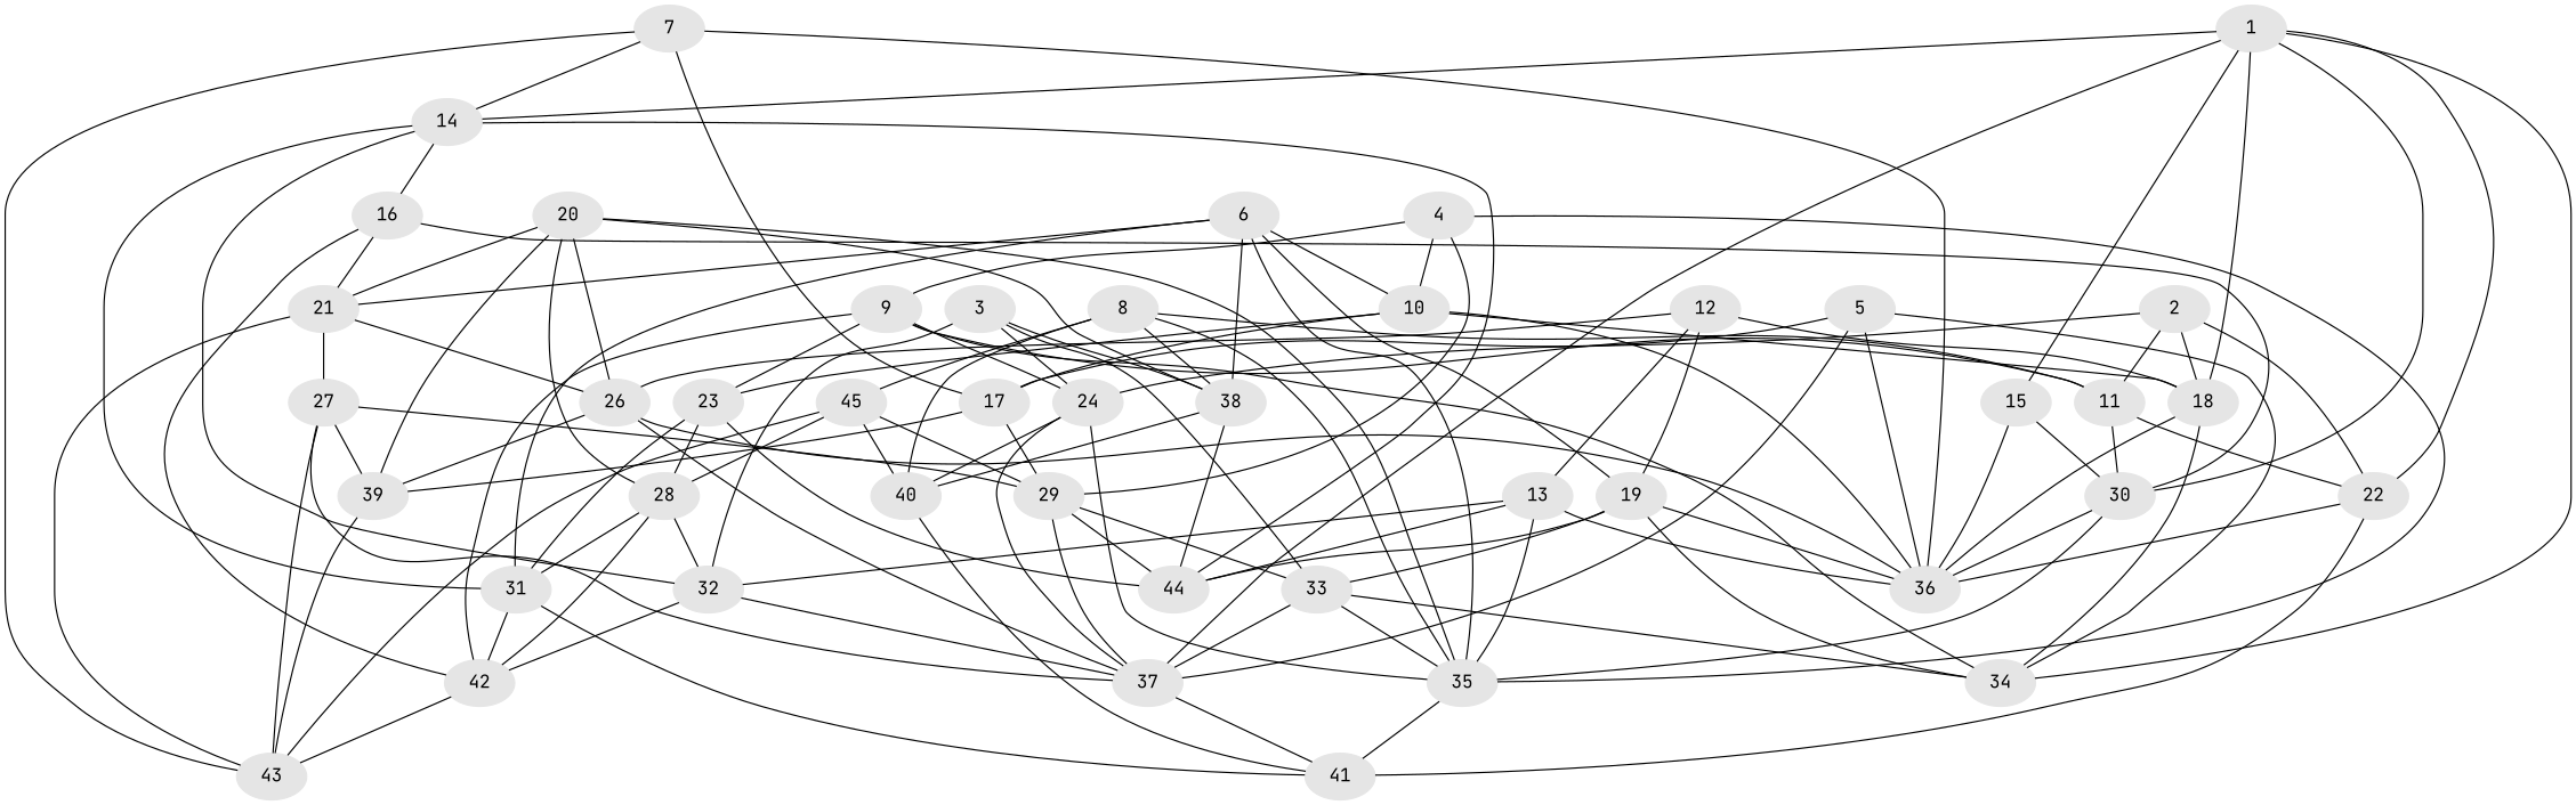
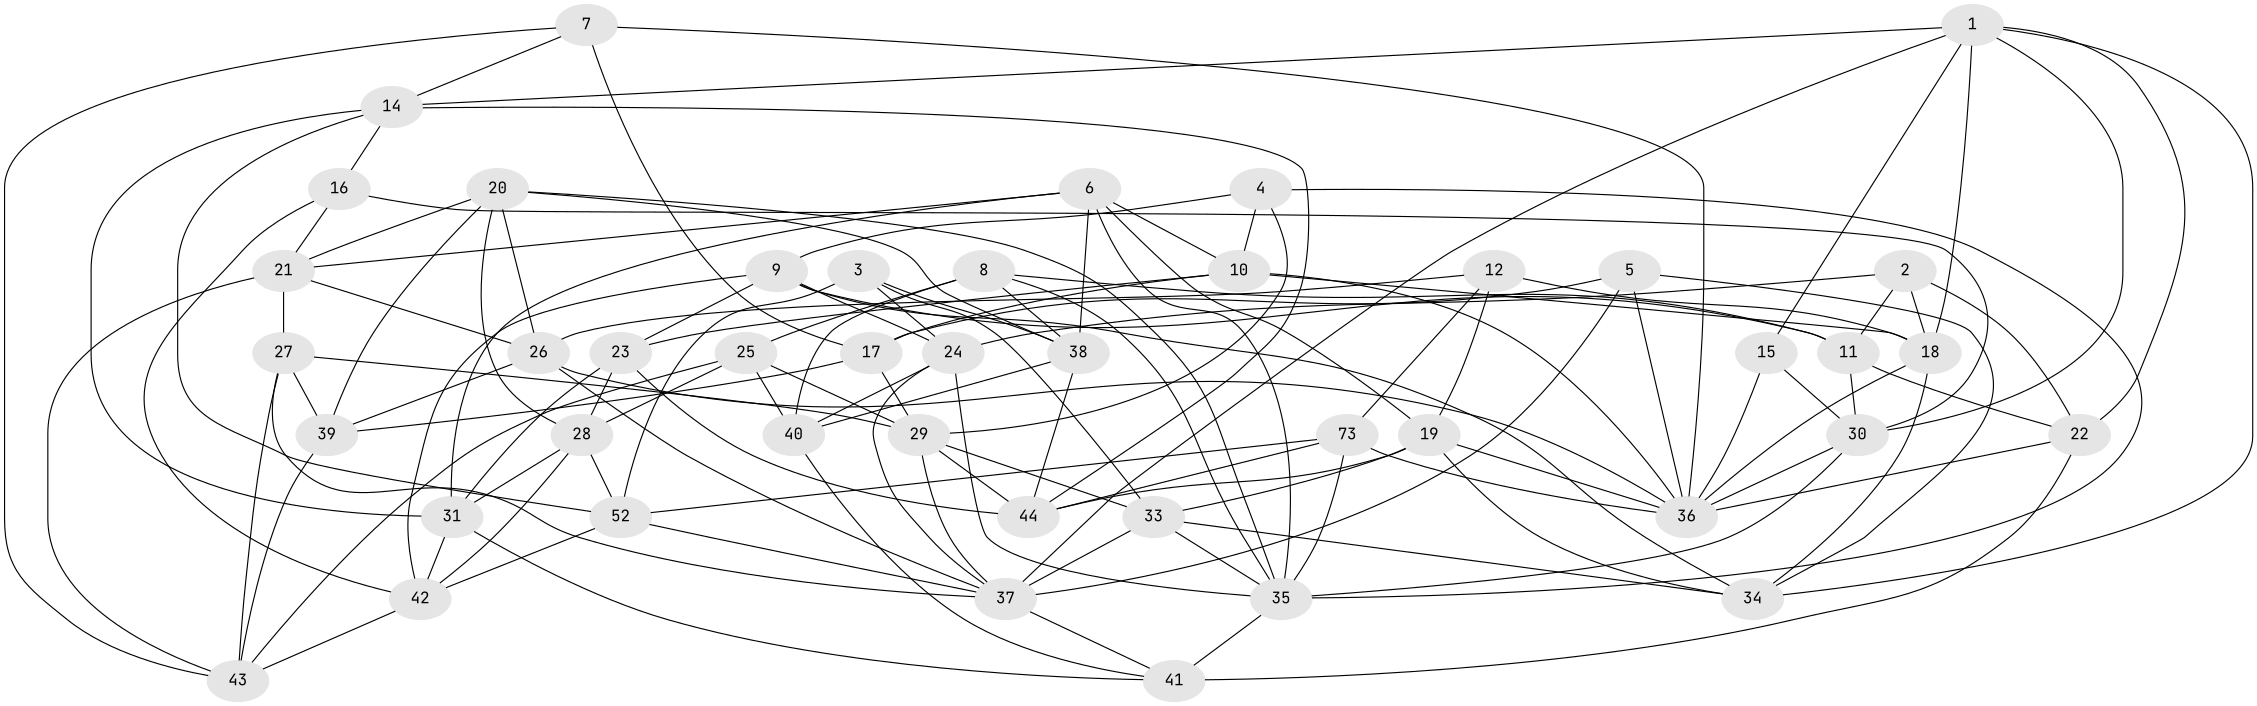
  graph {
    fontname="JetBrains Mono"
    node [color=gray90 fontname="JetBrains Mono" style=filled]
    edge [fontname="JetBrains Mono" weight=1.0]
    1
    14
    15
    18
    22
    30
    34
    37
-   32
+   32 [label=52]
    31
    44
    16
    36
    41
    35
    2
    11
    24
    40
    3
    33
    38
    42
    4
    9
    10
    29
    23
    17
    5
    39
    43
    6
    19
    21
    26
    27
    7
    8
-   25 [label=45]
+   25
    28
    12
-   13
+   13 [label=73]
    20
    1 -- 14
    1 -- 15
    1 -- 18
    1 -- 22
    1 -- 30
    1 -- 34
    1 -- 37 [weight=2.0]
    14 -- 32
    14 -- 31
    14 -- 44
    14 -- 16
    15 -- 30
    15 -- 36
    18 -- 34
    18 -- 36
    22 -- 36
    22 -- 41 [weight=2.0]
    30 -- 36
    30 -- 35
    37 -- 41
    32 -- 37
    32 -- 42
    31 -- 41
    31 -- 42
    16 -- 30
    16 -- 42
    16 -- 21
    35 -- 41
    2 -- 18
    2 -- 22
    2 -- 11
    2 -- 24
    11 -- 22
    11 -- 30
    24 -- 37
    24 -- 35
    24 -- 40
    40 -- 41
    3 -- 32
    3 -- 24
    3 -- 33
    3 -- 38
    33 -- 34
    33 -- 37
    33 -- 35
    38 -- 44
    38 -- 40
    42 -- 43
    4 -- 35
    4 -- 9
    4 -- 10
    4 -- 29
    9 -- 34
    9 -- 11
    9 -- 24
    9 -- 42
    9 -- 23
    10 -- 18
    10 -- 36
    10 -- 23
    10 -- 17
    29 -- 37
    29 -- 44
    29 -- 33
    23 -- 31
    23 -- 44
    23 -- 28
    17 -- 29
    17 -- 39
    5 -- 34
    5 -- 37
    5 -- 36
    5 -- 17
    39 -- 43
    6 -- 31
    6 -- 35
    6 -- 38
    6 -- 10
    6 -- 19
    6 -- 21
    19 -- 34
    19 -- 44
    19 -- 36
    19 -- 33
    21 -- 43
    21 -- 26
    21 -- 27
    26 -- 37
    26 -- 36
    26 -- 39
    27 -- 37
    27 -- 29
    27 -- 39
    27 -- 43
    7 -- 14
    7 -- 36
    7 -- 17
    7 -- 43
    8 -- 35
    8 -- 11
    8 -- 40
    8 -- 38
    8 -- 25
    25 -- 40
    25 -- 29
    25 -- 43
    25 -- 28
    28 -- 32
    28 -- 31
    28 -- 42
    12 -- 18
    12 -- 19
    12 -- 26
    12 -- 13
    13 -- 32
    13 -- 44
    13 -- 36
    13 -- 35 [weight=2.0]
    20 -- 35
    20 -- 38
    20 -- 39
    20 -- 21
    20 -- 26
    20 -- 28
  }
